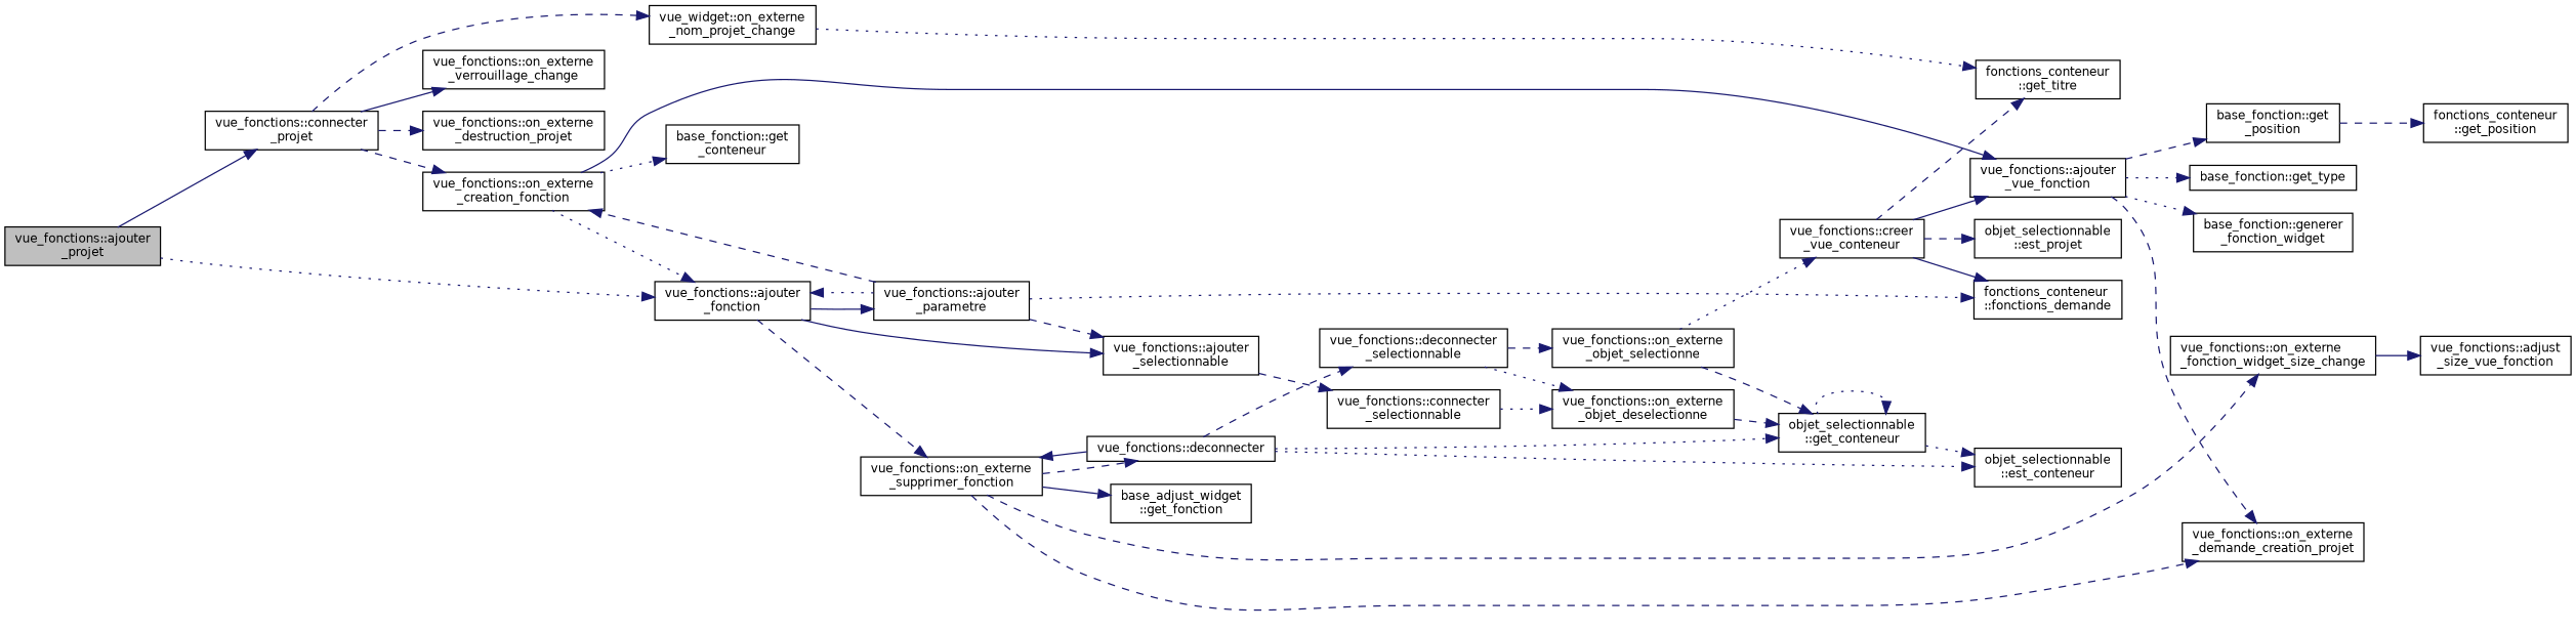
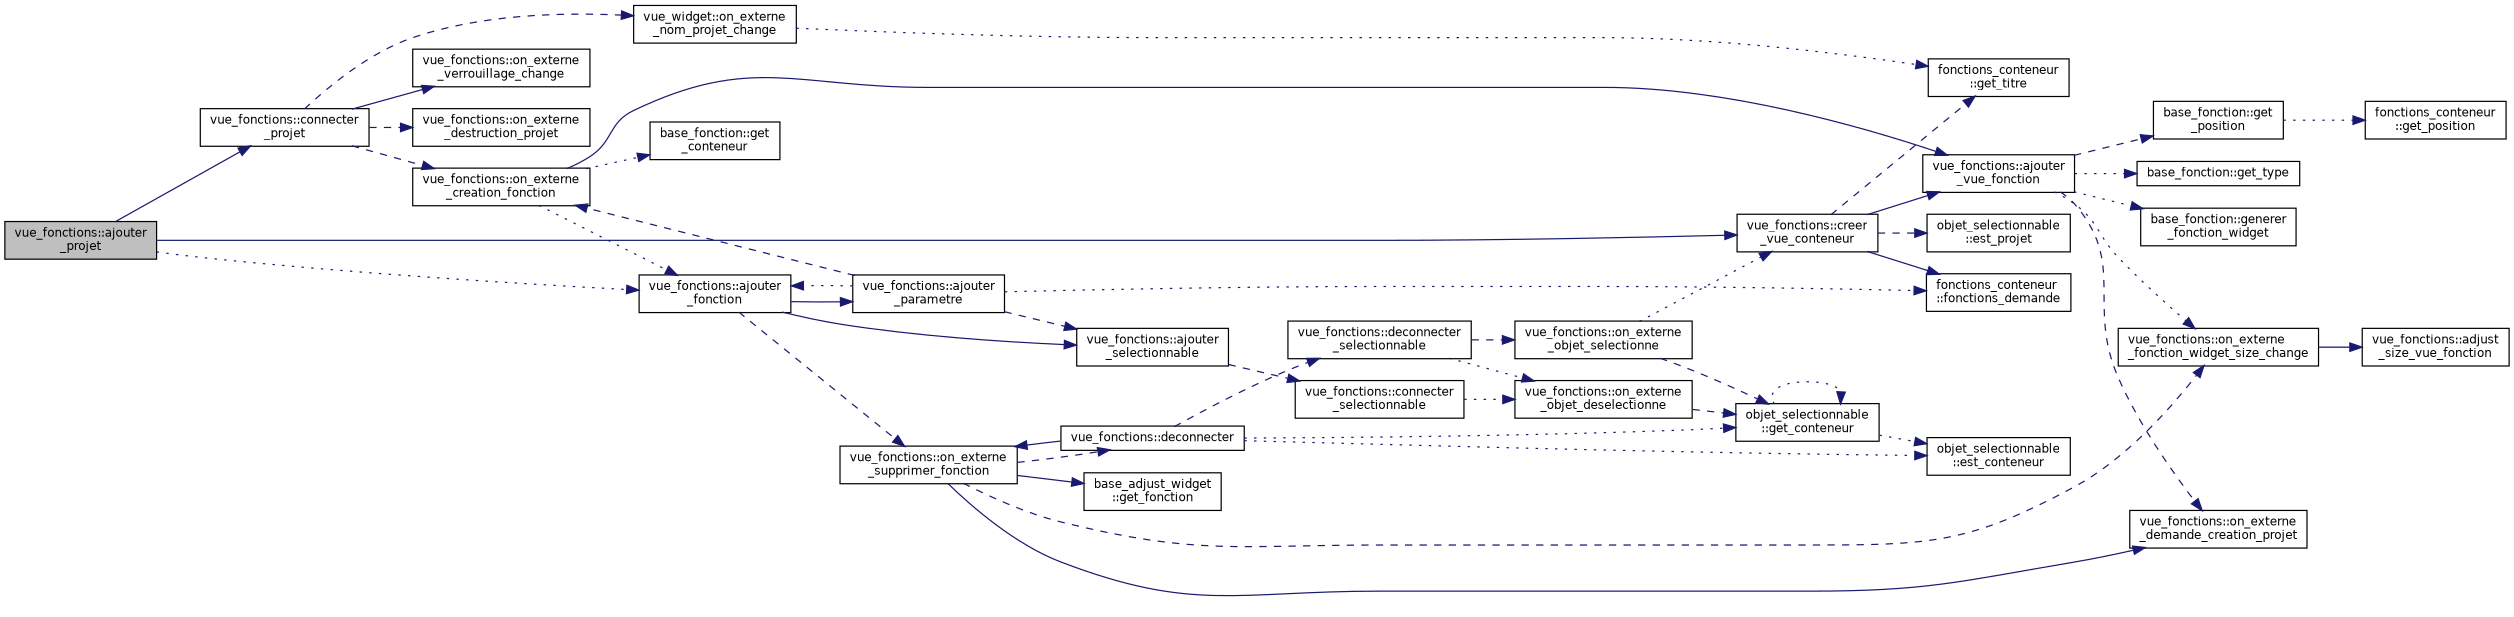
  digraph {
    rankdir=LR
    node [color=black fillcolor=white fontname=Helvetica fontsize=10 shape=record style=filled]
    edge [color=midnightblue fontname=Helvetica fontsize=10 labelfontname=Helvetica labelfontsize=10 style=dashed]
    n1 [fillcolor=grey75 fontcolor=black height=0.2 label="vue_fonctions::ajouter\l_projet" width=0.4]
    n2 [height=0.2 label="vue_fonctions::creer\l_vue_conteneur" width=0.4]
    n3 [height=0.2 label="vue_fonctions::connecter\l_projet" width=0.4]
    n4 [height=0.2 label="vue_fonctions::ajouter\l_fonction" width=0.4]
    n5 [height=0.2 label="vue_fonctions::ajouter\l_selectionnable" width=0.4]
    n6 [height=0.2 label="vue_fonctions::connecter\l_selectionnable" width=0.4]
    n7 [height=0.2 label="objet_selectionnable\l::est_projet" width=0.4]
    n8 [height=0.2 label="fonctions_conteneur\l::get_titre" width=0.4]
    n9 [height=0.2 label="fonctions_conteneur\l::fonctions_demande" width=0.4]
    n10 [height=0.2 label="vue_fonctions::ajouter\l_vue_fonction" width=0.4]
    n11 [height=0.2 label="vue_fonctions::on_externe\l_creation_fonction" width=0.4]
    n12 [height=0.2 label="vue_widget::on_externe\l_nom_projet_change" width=0.4]
    n13 [height=0.2 label="vue_fonctions::on_externe\l_verrouillage_change" width=0.4]
    n14 [height=0.2 label="vue_fonctions::on_externe\l_destruction_projet" width=0.4]
    n15 [height=0.2 label="vue_fonctions::ajouter\l_parametre" width=0.4]
    n16 [height=0.2 label="vue_fonctions::on_externe\l_supprimer_fonction" width=0.4]
    n17 [height=0.2 label="vue_fonctions::on_externe\l_objet_deselectionne" width=0.4]
    n18 [height=0.2 label="vue_fonctions::on_externe\l_objet_selectionne" width=0.4]
    n19 [height=0.2 label="objet_selectionnable\l::get_conteneur" width=0.4]
    n20 [height=0.2 label="objet_selectionnable\l::est_conteneur" width=0.4]
    n21 [height=0.2 label="base_fonction::generer\l_fonction_widget" width=0.4]
    n22 [height=0.2 label="vue_fonctions::on_externe\l_fonction_widget_size_change" width=0.4]
    n23 [height=0.2 label="vue_fonctions::on_externe\l_demande_creation_projet" width=0.4]
    n24 [height=0.2 label="base_fonction::get\l_position" width=0.4]
    n25 [height=0.2 label="base_fonction::get_type" width=0.4]
    n26 [height=0.2 label="vue_fonctions::adjust\l_size_vue_fonction" width=0.4]
    n27 [height=0.2 label="fonctions_conteneur\l::get_position" width=0.4]
    n28 [height=0.2 label="base_fonction::get\l_conteneur" width=0.4]
    n29 [height=0.2 label="base_adjust_widget\l::get_fonction" width=0.4]
    n30 [height=0.2 label="vue_fonctions::deconnecter" width=0.4]
    n31 [height=0.2 label="vue_fonctions::deconnecter\l_selectionnable" width=0.4]
+   n1 -> n2 [style=solid]
    n1 -> n3 [style=solid]
    n1 -> n4 [style=dotted]
    n2 -> n7
    n2 -> n8
    n2 -> n9 [style=solid]
    n2 -> n10 [style=solid]
    n3 -> n11
    n3 -> n12
    n3 -> n13 [style=solid]
    n3 -> n14
    n4 -> n5 [style=solid]
    n4 -> n15 [style=solid]
    n4 -> n16
    n5 -> n6
    n6 -> n17 [style=dotted]
    n10 -> n21 [style=dotted]
+   n10 -> n22 [style=dotted]
    n10 -> n23
    n10 -> n24
    n10 -> n25 [style=dotted]
    n11 -> n4 [style=dotted]
    n11 -> n10 [style=solid]
    n11 -> n28 [style=dotted]
    n12 -> n8 [style=dotted]
    n15 -> n4 [style=dotted]
    n15 -> n5
    n15 -> n9 [style=dotted]
    n15 -> n11
    n16 -> n22
-   n16 -> n23
+   n16 -> n23 [style=solid]
    n16 -> n29 [style=solid]
    n16 -> n30
    n17 -> n19
    n18 -> n2 [style=dotted]
    n18 -> n19
    n19 -> n19 [style=dotted]
    n19 -> n20 [style=dotted]
    n22 -> n26 [style=solid]
-   n24 -> n27
+   n24 -> n27 [style=dotted]
    n30 -> n16 [style=solid]
    n30 -> n19 [style=dotted]
    n30 -> n20 [style=dotted]
    n30 -> n31
    n31 -> n17 [style=dotted]
    n31 -> n18
  }
